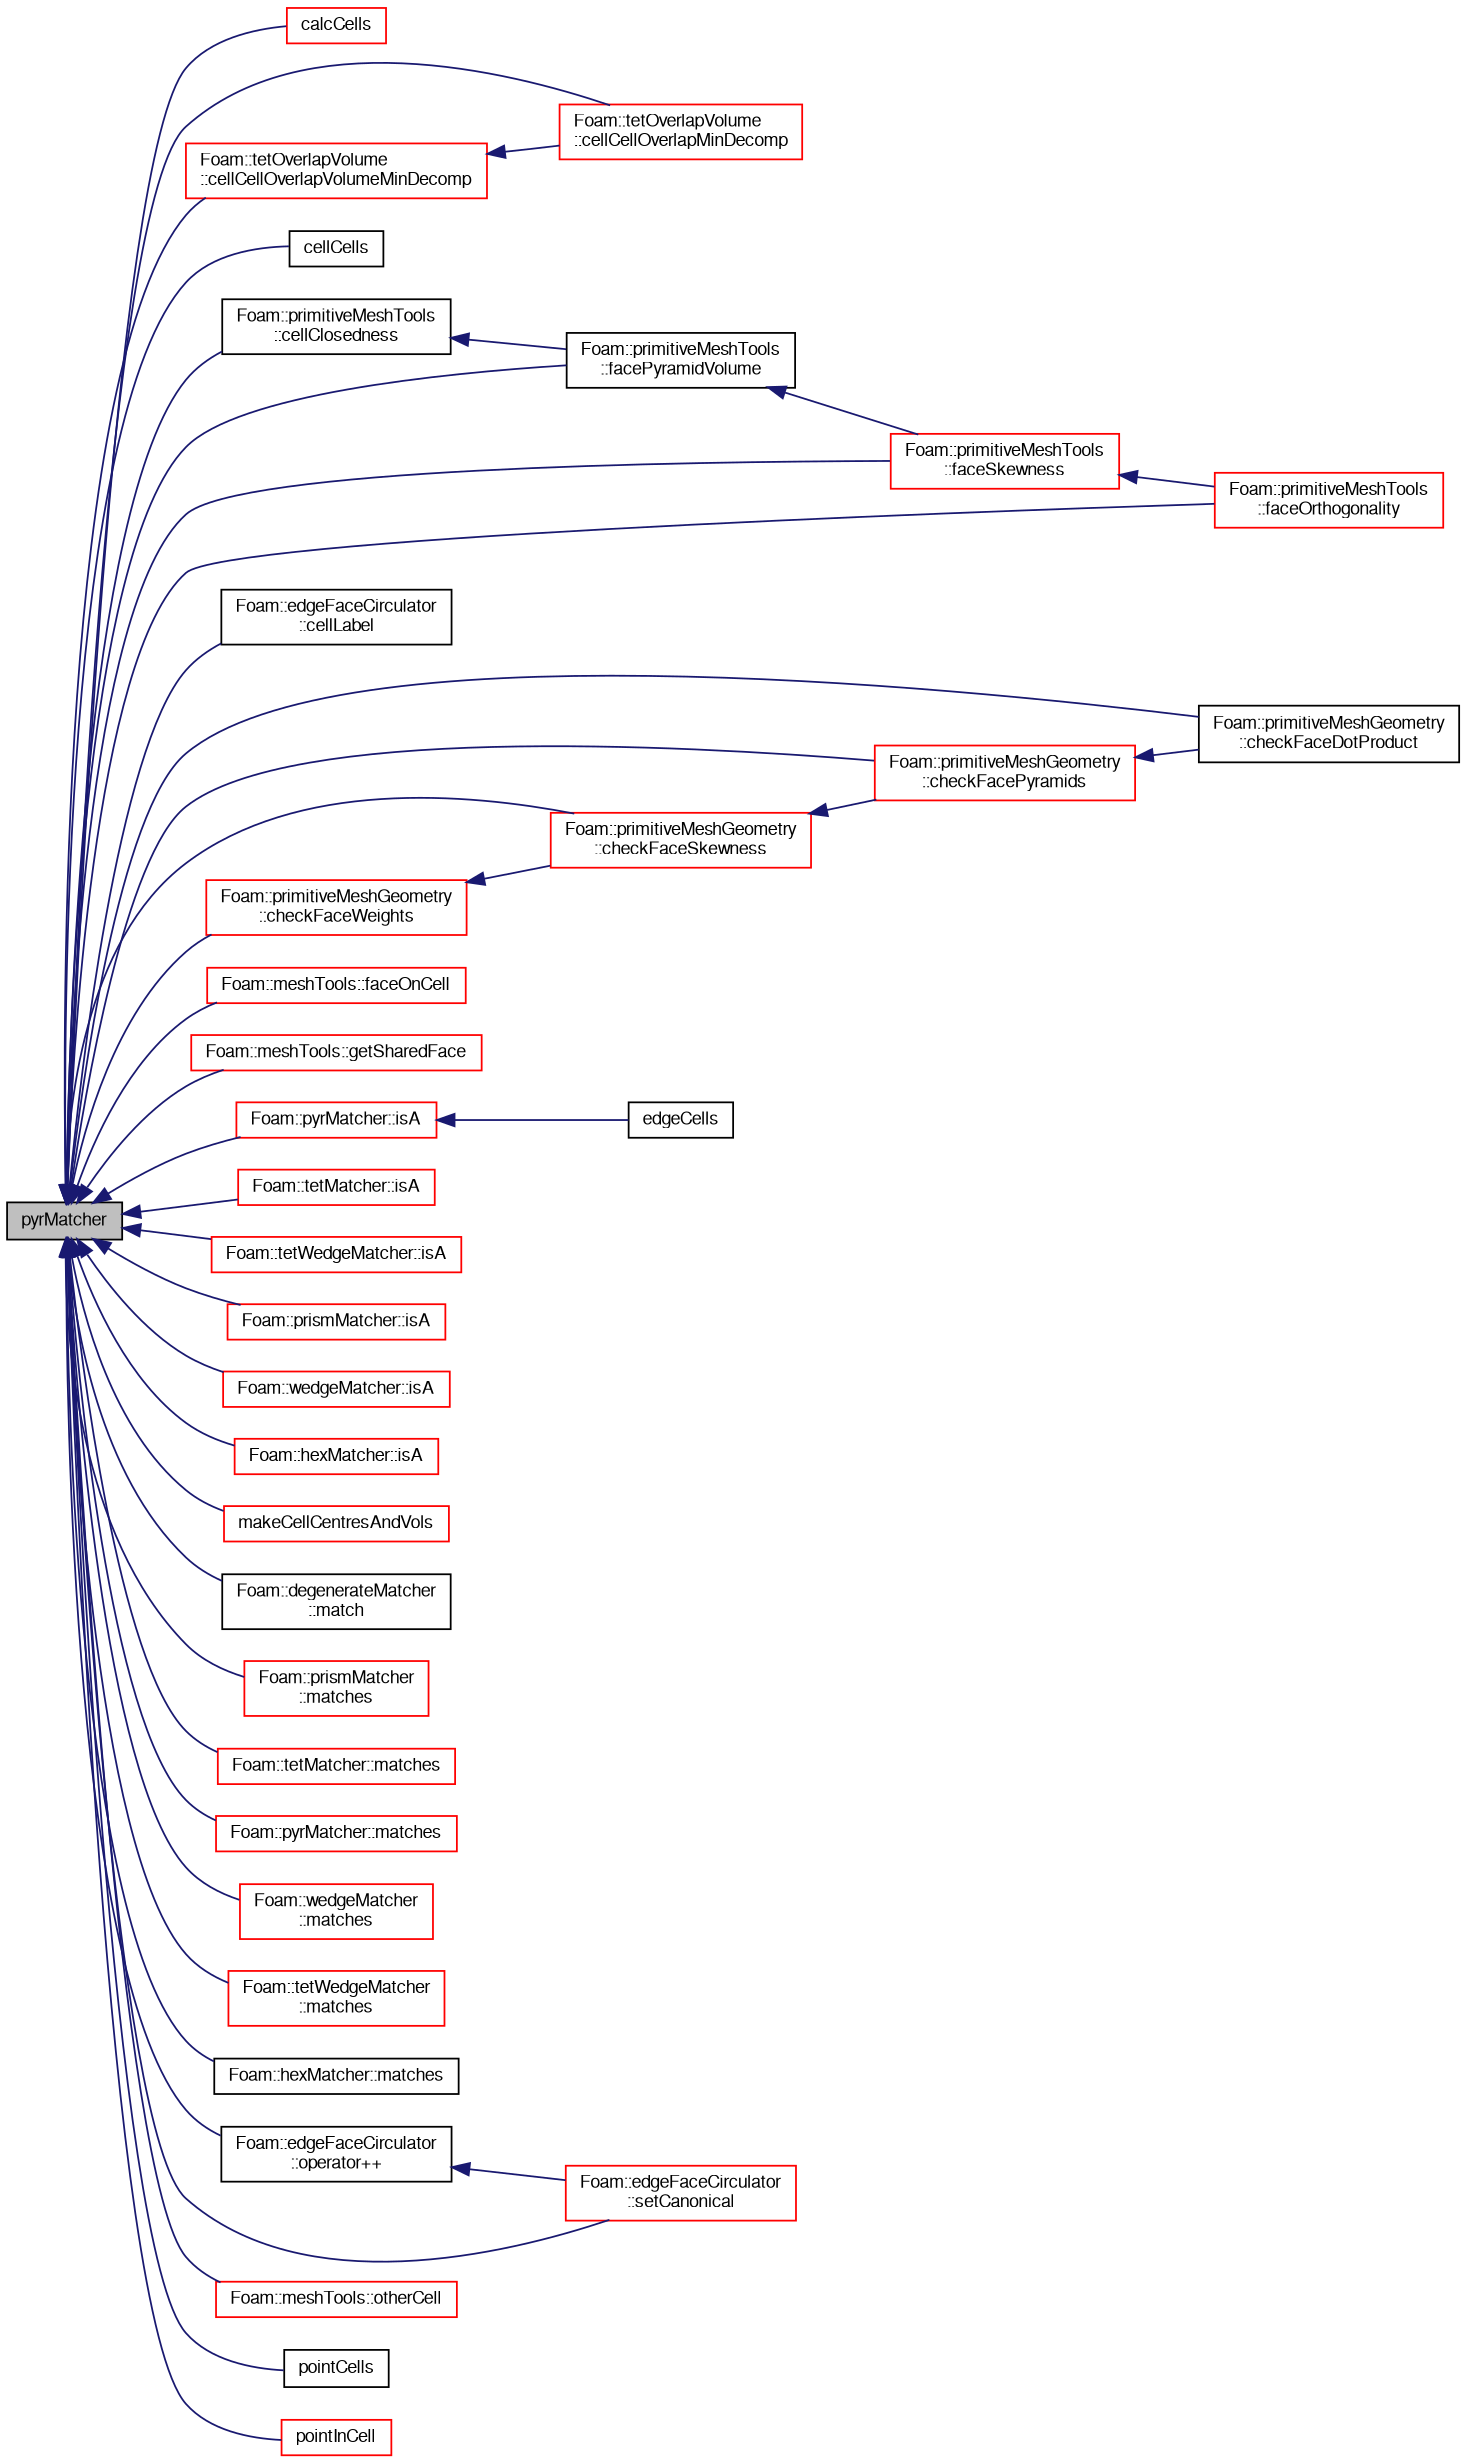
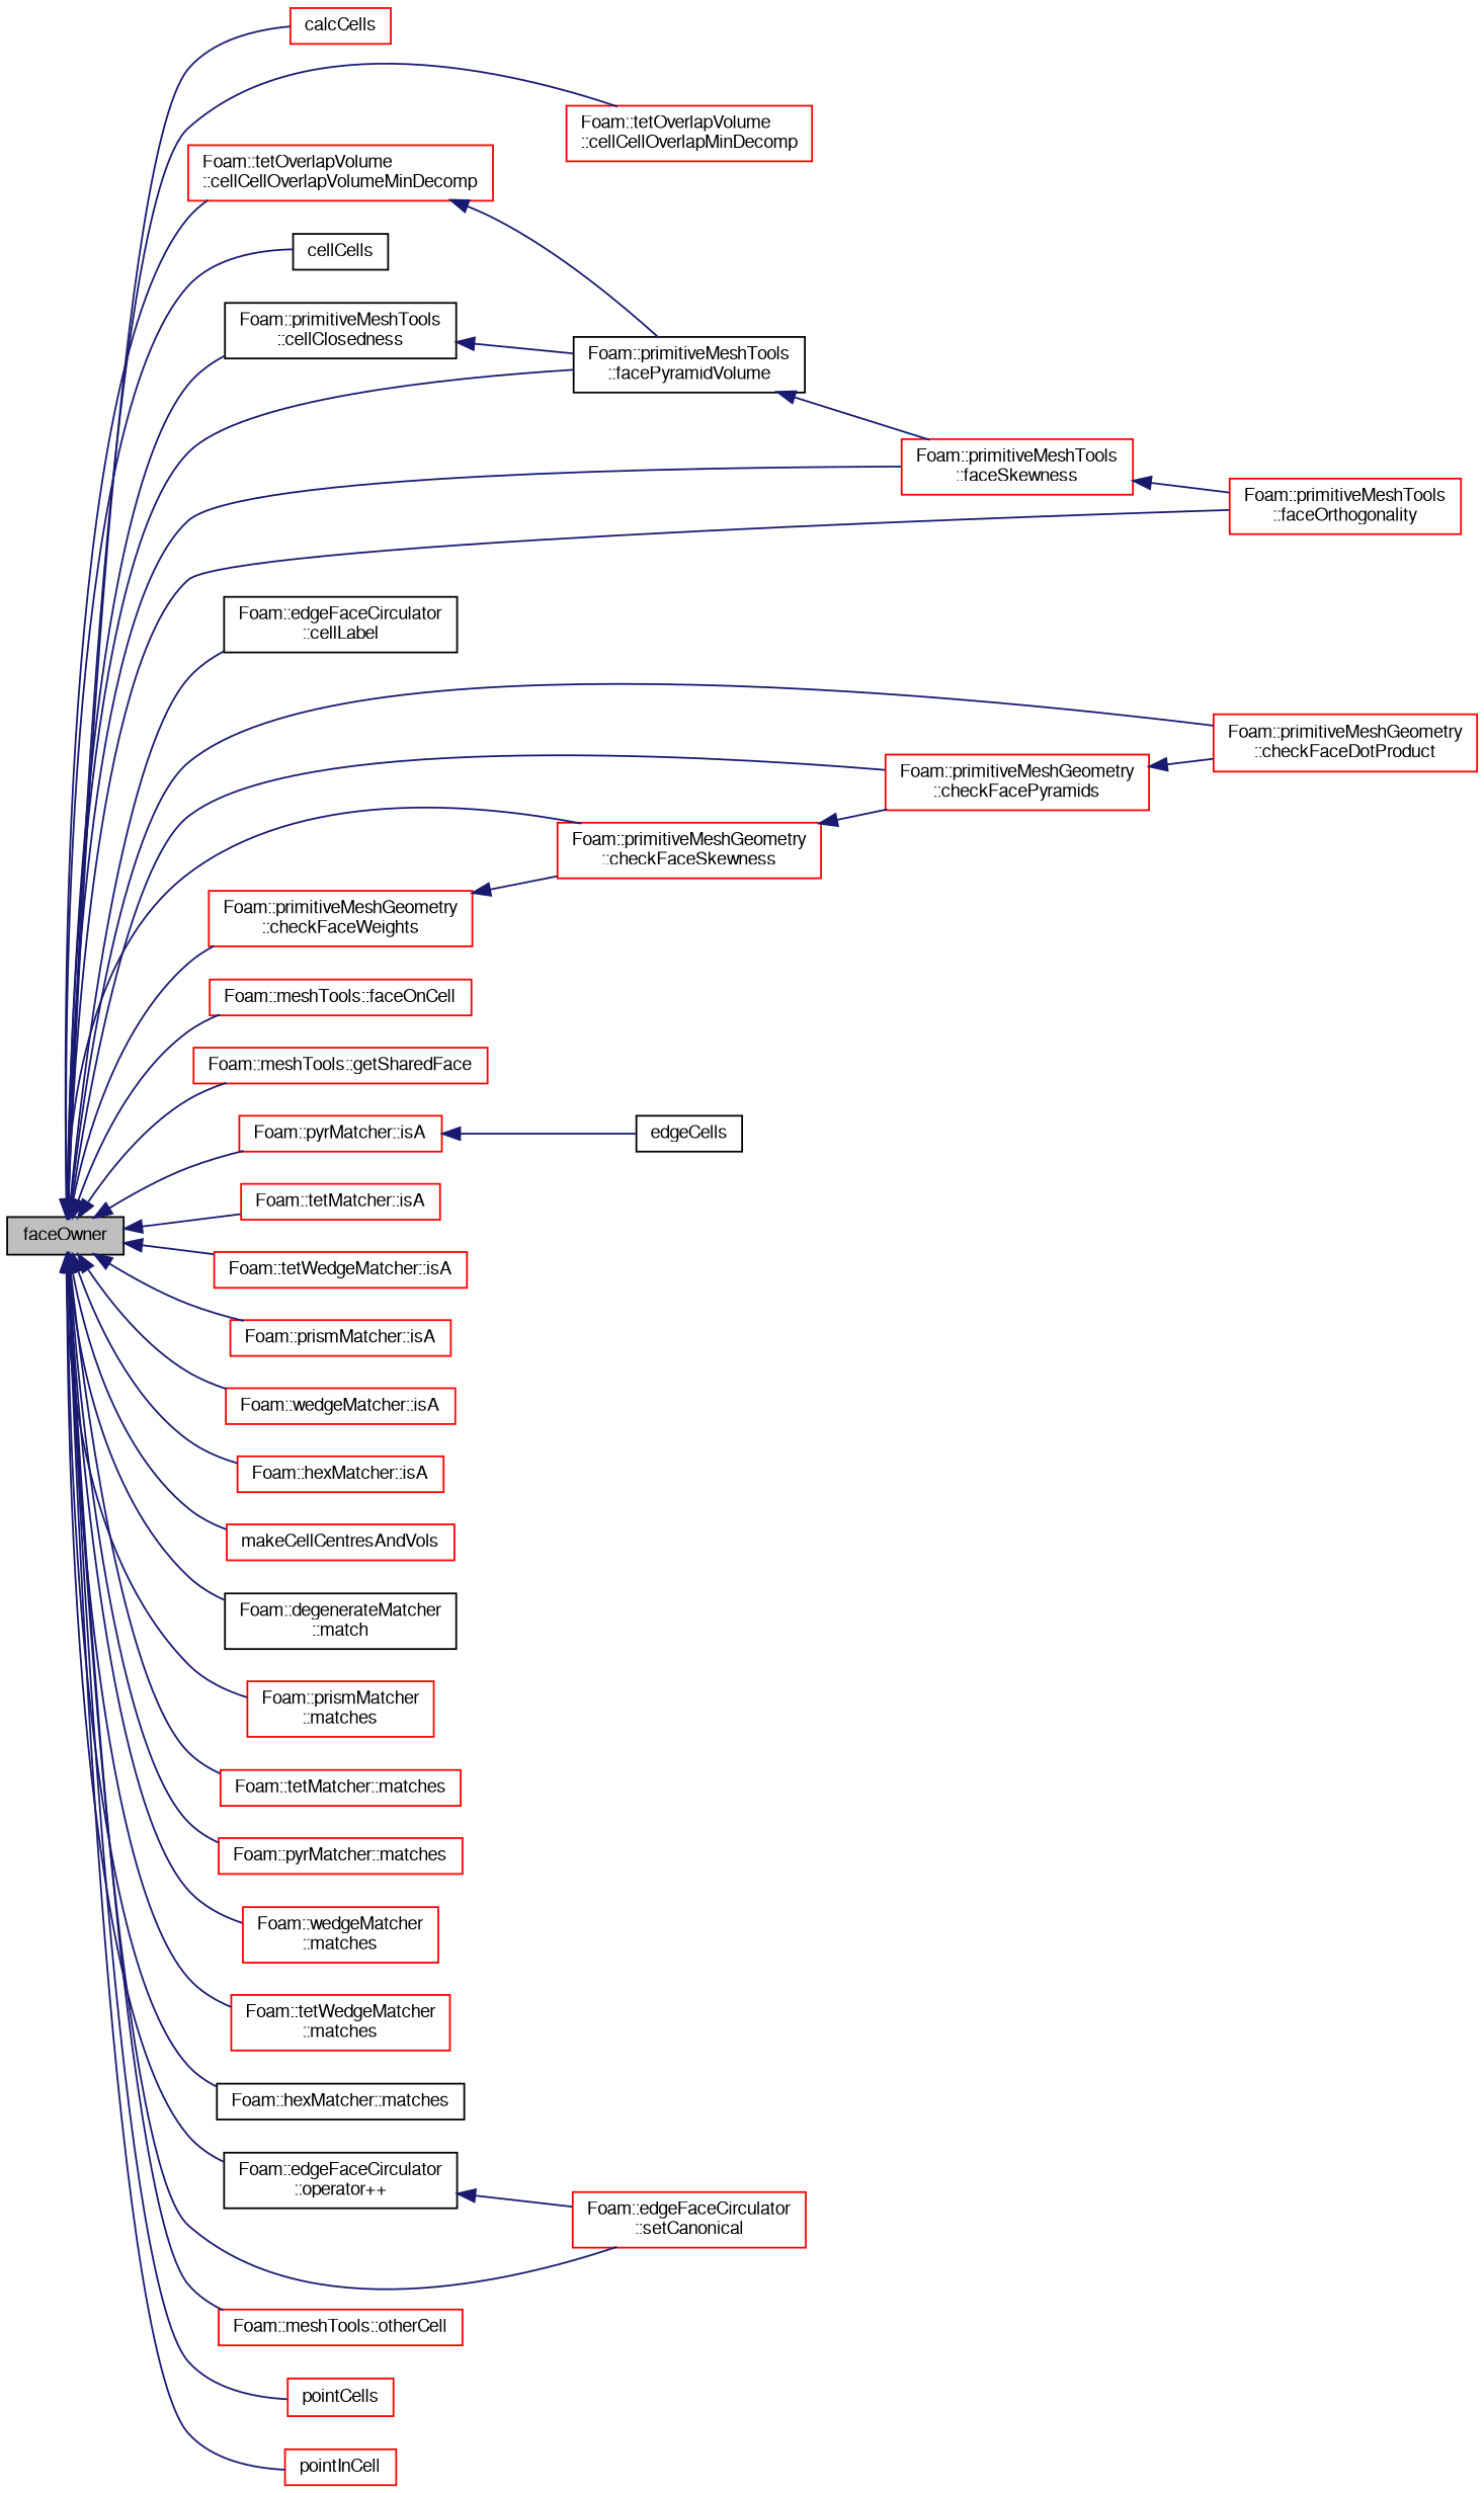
  digraph {
    rankdir=LR
    node [color=red fontname=FreeSans fontsize=10 shape=record]
    edge [color=midnightblue dir=back fontname=FreeSans fontsize=10 labelfontname=FreeSans labelfontsize=10 style=solid]
-   n1 [color=black fillcolor=grey75 fontcolor=black height=0.2 label=pyrMatcher style=filled width=0.4]
+   n1 [color=black fillcolor=grey75 fontcolor=black height=0.2 label=faceOwner style=filled width=0.4]
    n2 [height=0.2 label=calcCells width=0.4]
    n3 [height=0.2 label="Foam::tetOverlapVolume\l::cellCellOverlapMinDecomp" width=0.4]
    n4 [height=0.2 label="Foam::tetOverlapVolume\l::cellCellOverlapVolumeMinDecomp" width=0.4]
    n5 [color=black height=0.2 label=cellCells width=0.4]
    n6 [color=black height=0.2 label="Foam::primitiveMeshTools\l::cellClosedness" width=0.4]
    n7 [color=black height=0.2 label="Foam::primitiveMeshTools\l::facePyramidVolume" width=0.4]
    n8 [height=0.2 label="Foam::primitiveMeshTools\l::faceSkewness" width=0.4]
    n9 [height=0.2 label="Foam::primitiveMeshTools\l::faceOrthogonality" width=0.4]
    n10 [color=black height=0.2 label="Foam::edgeFaceCirculator\l::cellLabel" width=0.4]
-   n11 [color=black height=0.2 label="Foam::primitiveMeshGeometry\l::checkFaceDotProduct" width=0.4]
+   n11 [height=0.2 label="Foam::primitiveMeshGeometry\l::checkFaceDotProduct" width=0.4]
    n12 [height=0.2 label="Foam::primitiveMeshGeometry\l::checkFacePyramids" width=0.4]
    n13 [height=0.2 label="Foam::primitiveMeshGeometry\l::checkFaceSkewness" width=0.4]
    n14 [height=0.2 label="Foam::primitiveMeshGeometry\l::checkFaceWeights" width=0.4]
    n15 [height=0.2 label="Foam::meshTools::faceOnCell" width=0.4]
    n16 [height=0.2 label="Foam::meshTools::getSharedFace" width=0.4]
    n17 [height=0.2 label="Foam::pyrMatcher::isA" width=0.4]
    n18 [height=0.2 label="Foam::tetMatcher::isA" width=0.4]
    n19 [height=0.2 label="Foam::tetWedgeMatcher::isA" width=0.4]
    n20 [height=0.2 label="Foam::prismMatcher::isA" width=0.4]
    n21 [height=0.2 label="Foam::wedgeMatcher::isA" width=0.4]
    n22 [height=0.2 label="Foam::hexMatcher::isA" width=0.4]
    n23 [height=0.2 label=makeCellCentresAndVols width=0.4]
    n24 [color=black height=0.2 label="Foam::degenerateMatcher\l::match" width=0.4]
    n25 [height=0.2 label="Foam::prismMatcher\l::matches" width=0.4]
    n26 [height=0.2 label="Foam::tetMatcher::matches" width=0.4]
    n27 [height=0.2 label="Foam::pyrMatcher::matches" width=0.4]
    n28 [height=0.2 label="Foam::wedgeMatcher\l::matches" width=0.4]
    n29 [height=0.2 label="Foam::tetWedgeMatcher\l::matches" width=0.4]
    n30 [color=black height=0.2 label="Foam::hexMatcher::matches" width=0.4]
    n31 [color=black height=0.2 label="Foam::edgeFaceCirculator\l::operator++" width=0.4]
    n32 [height=0.2 label="Foam::edgeFaceCirculator\l::setCanonical" width=0.4]
    n33 [height=0.2 label="Foam::meshTools::otherCell" width=0.4]
-   n34 [color=black height=0.2 label=pointCells width=0.4]
+   n34 [height=0.2 label=pointCells width=0.4]
    n35 [height=0.2 label=pointInCell width=0.4]
    n36 [color=black height=0.2 label=edgeCells width=0.4]
    n1 -> n2
    n1 -> n3
    n1 -> n4
    n1 -> n5
    n1 -> n6
    n1 -> n7
    n1 -> n8
    n1 -> n9
    n1 -> n10
    n1 -> n11
    n1 -> n12
    n1 -> n13
    n1 -> n14
    n1 -> n15
    n1 -> n16
    n1 -> n17
    n1 -> n18
    n1 -> n19
    n1 -> n20
    n1 -> n21
    n1 -> n22
    n1 -> n23
    n1 -> n24
    n1 -> n25
    n1 -> n26
    n1 -> n27
    n1 -> n28
    n1 -> n29
    n1 -> n30
    n1 -> n31
    n1 -> n32
    n1 -> n33
    n1 -> n34
    n1 -> n35
-   n4 -> n3
+   n4 -> n7
    n6 -> n7
    n7 -> n8
    n8 -> n9
    n12 -> n11
    n13 -> n12
    n14 -> n13
    n17 -> n36
    n31 -> n32
  }
